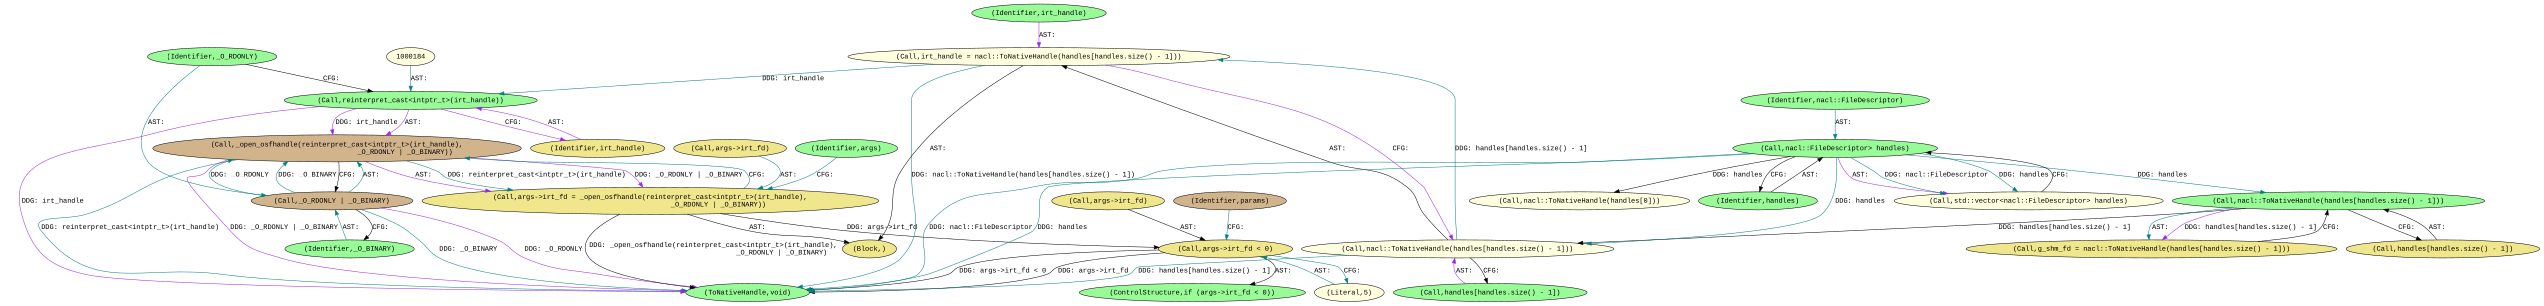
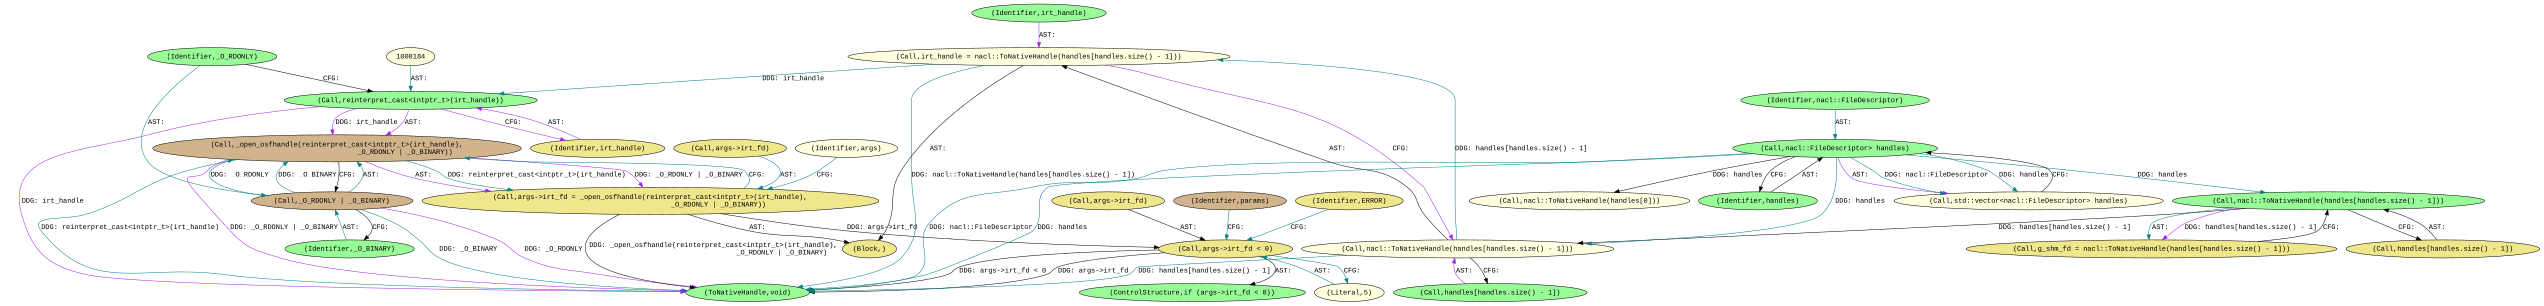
  digraph {
    fontname="Liberation Mono"
    node [fillcolor=palegreen fontname="Liberation Mono" style=filled]
    edge [color=teal fontname="Liberation Mono"]
    n1 [fillcolor=tan label="(Call,_open_osfhandle(reinterpret_cast<intptr_t>(irt_handle),\n                                 _O_RDONLY | _O_BINARY))"]
    n2 [fillcolor=tan label="(Call,_O_RDONLY | _O_BINARY)"]
    n3 [fillcolor=khaki label="(Call,args->irt_fd = _open_osfhandle(reinterpret_cast<intptr_t>(irt_handle),\n                                 _O_RDONLY | _O_BINARY))"]
    n4 [label="(ToNativeHandle,void)"]
    n5 [label="(Identifier,_O_BINARY)"]
    n6 [fillcolor=khaki label="(Block,)"]
    n7 [fillcolor=khaki label="(Call,args->irt_fd < 0)"]
    n8 [label="(Call,reinterpret_cast<intptr_t>(irt_handle))"]
    n9 [fillcolor=khaki label="(Identifier,irt_handle)"]
    n10 [fillcolor=lightyellow label="(Call,irt_handle = nacl::ToNativeHandle(handles[handles.size() - 1]))"]
    n11 [fillcolor=lightyellow label="(Call,nacl::ToNativeHandle(handles[handles.size() - 1]))"]
    n12 [label="(Call,handles[handles.size() - 1])"]
    n13 [label="(Call,nacl::ToNativeHandle(handles[handles.size() - 1]))"]
    n14 [fillcolor=khaki label="(Call,handles[handles.size() - 1])"]
    n15 [fillcolor=khaki label="(Call,g_shm_fd = nacl::ToNativeHandle(handles[handles.size() - 1]))"]
    n16 [label="(Call,nacl::FileDescriptor> handles)"]
    n17 [fillcolor=lightyellow label="(Call,std::vector<nacl::FileDescriptor> handles)"]
    n18 [fillcolor=lightyellow label="(Call,nacl::ToNativeHandle(handles[0]))"]
    n19 [label="(Identifier,handles)"]
    n20 [label="(ControlStructure,if (args->irt_fd < 0))"]
    n21 [fillcolor=lightyellow label="(Literal,5)"]
    n22 [fillcolor=khaki label="(Call,args->irt_fd)"]
    n23 [fillcolor=khaki label="(Call,args->irt_fd)"]
    n24 [label="(Identifier,_O_RDONLY)"]
    n25 [fillcolor=tan label="(Identifier,params)"]
    n26 [label="(Identifier,irt_handle)"]
-   n27 [label="(Identifier,args)"]
+   n27 [fillcolor=lightyellow label="(Identifier,args)"]
    n28 [label="(Identifier,nacl::FileDescriptor)"]
+   n29 [fillcolor=khaki label="(Identifier,ERROR)"]
    1000184 [fillcolor=lightyellow]
    n1 -> n2 [color=black label="CFG: "]
    n1 -> n3 [color=purple label="AST: "]
    n1 -> n3 [label="DDG: reinterpret_cast<intptr_t>(irt_handle)"]
    n1 -> n3 [color=purple label="DDG: _O_RDONLY | _O_BINARY"]
    n1 -> n4 [label="DDG: reinterpret_cast<intptr_t>(irt_handle)"]
    n1 -> n4 [color=purple label="DDG: _O_RDONLY | _O_BINARY"]
    n2 -> n1 [label="AST: "]
    n2 -> n1 [label="DDG: _O_RDONLY"]
    n2 -> n1 [label="DDG: _O_BINARY"]
    n2 -> n4 [label="DDG: _O_BINARY"]
    n2 -> n4 [color=purple label="DDG: _O_RDONLY"]
    n2 -> n5 [color=black label="CFG: "]
    n3 -> n1 [label="CFG: "]
    n3 -> n4 [color=black label="DDG: _open_osfhandle(reinterpret_cast<intptr_t>(irt_handle),\n                                 _O_RDONLY | _O_BINARY)"]
    n3 -> n6 [color=black label="AST: "]
    n3 -> n7 [color=black label="DDG: args->irt_fd"]
    n5 -> n2 [label="AST: "]
    n7 -> n4 [color=black label="DDG: args->irt_fd < 0"]
    n7 -> n4 [color=black label="DDG: args->irt_fd"]
    n7 -> n20 [color=black label="AST: "]
    n7 -> n21 [label="CFG: "]
    n8 -> n1 [color=purple label="AST: "]
    n8 -> n1 [color=purple label="DDG: irt_handle"]
    n8 -> n4 [color=purple label="DDG: irt_handle"]
    n8 -> n9 [color=purple label="CFG: "]
    n9 -> n8 [color=purple label="AST: "]
    n10 -> n4 [label="DDG: nacl::ToNativeHandle(handles[handles.size() - 1])"]
    n10 -> n6 [color=black label="AST: "]
    n10 -> n8 [label="DDG: irt_handle"]
    n10 -> n11 [color=purple label="CFG: "]
    n11 -> n4 [label="DDG: handles[handles.size() - 1]"]
    n11 -> n10 [color=black label="AST: "]
    n11 -> n10 [label="DDG: handles[handles.size() - 1]"]
    n11 -> n12 [color=black label="CFG: "]
    n12 -> n11 [color=purple label="AST: "]
    n13 -> n11 [color=black label="DDG: handles[handles.size() - 1]"]
    n13 -> n14 [color=black label="CFG: "]
    n13 -> n15 [label="AST: "]
    n13 -> n15 [color=purple label="DDG: handles[handles.size() - 1]"]
    n14 -> n13 [color=black label="AST: "]
    n15 -> n13 [color=black label="CFG: "]
    n16 -> n4 [label="DDG: nacl::FileDescriptor"]
    n16 -> n4 [label="DDG: handles"]
    n16 -> n11 [label="DDG: handles"]
    n16 -> n13 [label="DDG: handles"]
    n16 -> n17 [color=purple label="AST: "]
    n16 -> n17 [label="DDG: nacl::FileDescriptor"]
    n16 -> n17 [label="DDG: handles"]
    n16 -> n18 [color=black label="DDG: handles"]
    n16 -> n19 [color=black label="CFG: "]
    n17 -> n16 [color=black label="CFG: "]
    n19 -> n16 [color=black label="AST: "]
    n21 -> n7 [label="AST: "]
    n22 -> n3 [label="AST: "]
    n23 -> n7 [color=black label="AST: "]
    n24 -> n2 [label="AST: "]
    n24 -> n8 [color=black label="CFG: "]
    n25 -> n7 [label="CFG: "]
    n26 -> n10 [color=purple label="AST: "]
    n27 -> n3 [label="CFG: "]
    n28 -> n16 [label="AST: "]
+   n29 -> n7 [label="CFG: "]
    1000184 -> n8 [label="AST: "]
  }
